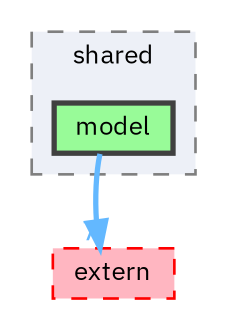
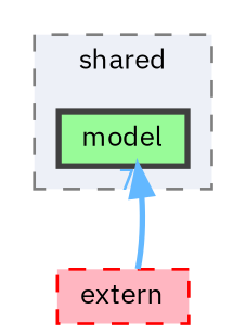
  digraph {
    compound=true
    fontname="IBM Plex Sans"
    node [fontname="IBM Plex Sans" fontsize=10 shape=box]
    n1 [color=grey25 fillcolor=palegreen height=0.2 label=model style="filled,bold" width=0.4]
    n2 [color=red fillcolor=lightpink height=0.2 label=extern style="filled,dashed" width=0.4]
    subgraph cluster_1 {
      bgcolor="#edf0f7"
      fontsize=10
      label=shared
      pencolor=grey50
      style="filled,dashed"
      n1
    }
-   n1 -> n2 [color=steelblue1 fontcolor=steelblue1 fontname="IBM Plex Sans" fontsize=10 headlabel=7 labeldistance=1.5 labelfontname=Helvetica labelfontsize=10 style=bold]
+   n2 -> n1 [color=steelblue1 fontcolor=steelblue1 fontname="IBM Plex Sans" fontsize=10 headlabel=7 labeldistance=1.5 labelfontname=Helvetica labelfontsize=10 style=bold]
  }
